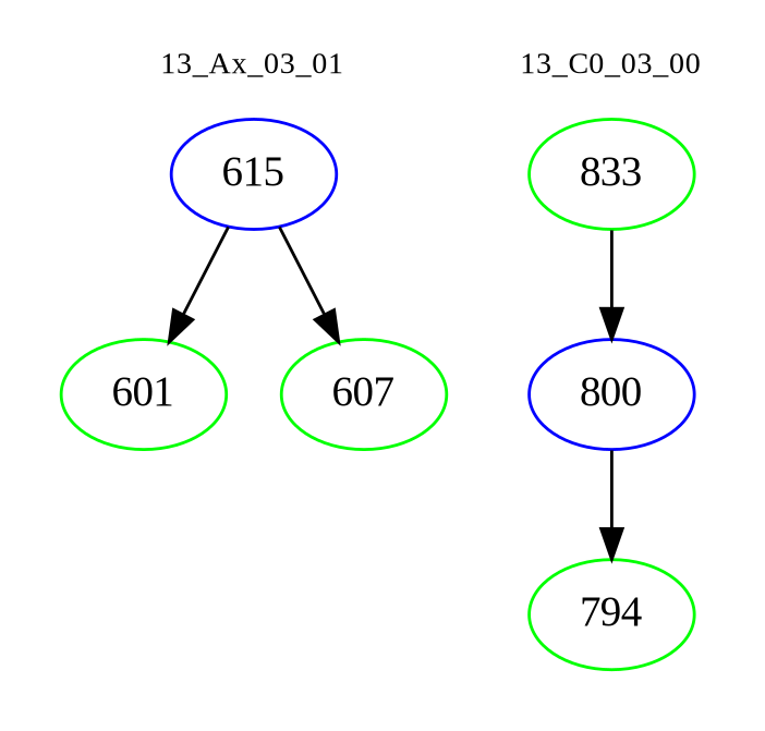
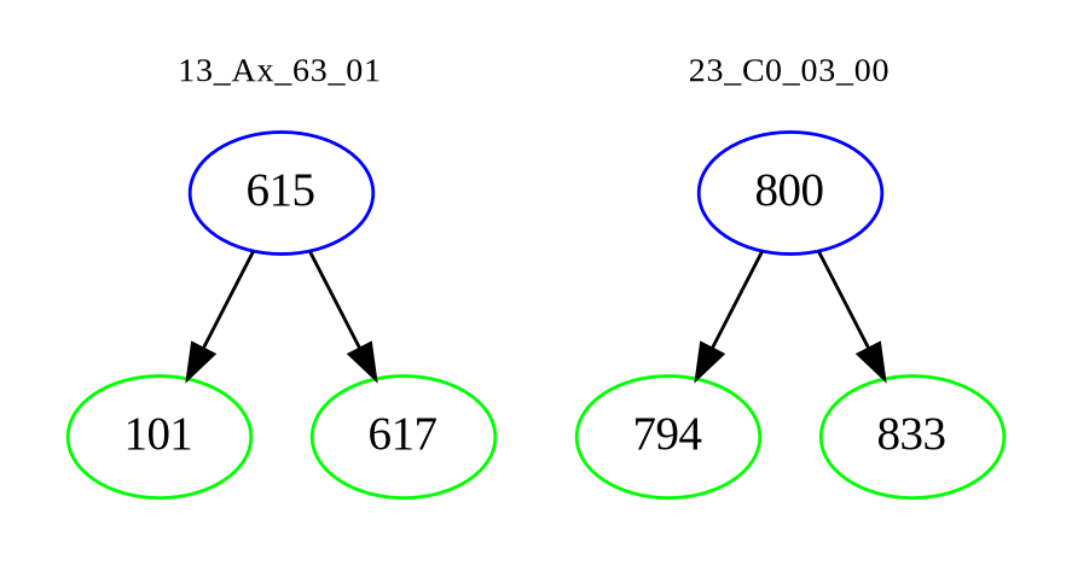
  digraph {
    fontname="Liberation Serif"
    node [color=green fontname="Liberation Serif"]
    edge [color=black fontname="Liberation Serif"]
    n1 [color=blue label=615]
-   n2 [label=601]
-   n3 [label=607]
+   n2 [label=101]
+   n3 [label=617]
    n4 [color=blue label=800]
    n5 [label=794]
    n6 [label=833]
    subgraph cluster_1 {
      color=white
      fontsize=10
-     label="13_Ax_03_01"
+     label="13_Ax_63_01"
      n1
      n2
      n3
    }
    subgraph cluster_2 {
      color=white
      fontsize=10
-     label="13_C0_03_00"
+     label="23_C0_03_00"
      n4
      n5
      n6
    }
    n1 -> n2
    n1 -> n3
    n4 -> n5
-   n6 -> n4
+   n4 -> n6
  }
